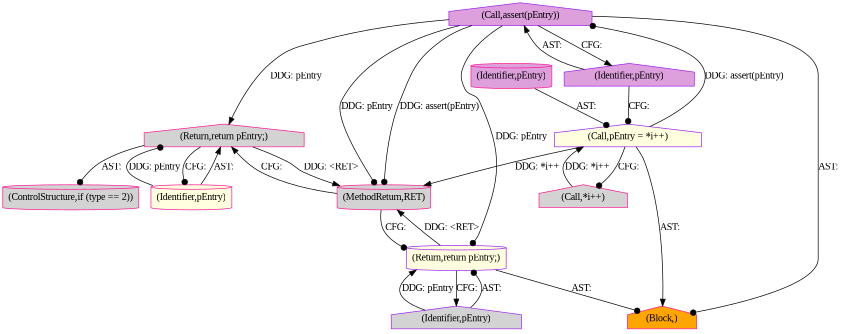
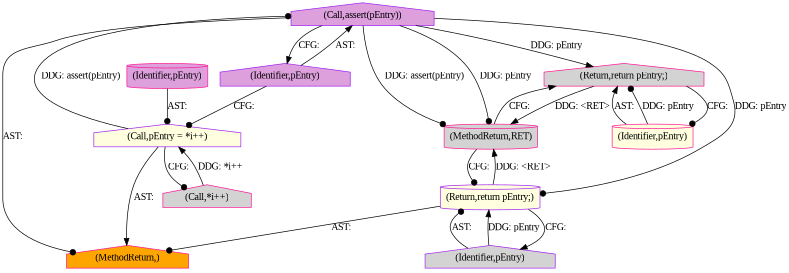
  digraph {
    fontname="Liberation Serif"
    node [color=deeppink fillcolor=lightgrey fontname="Liberation Serif" shape=house style=filled]
    edge [arrowhead=dot fontname="Liberation Serif"]
    n1 [color=purple fillcolor=plum label="(Call,assert(pEntry))"]
    n2 [label="(Return,return pEntry;)"]
    n3 [color=purple fillcolor=lightyellow label="(Return,return pEntry;)" shape=cylinder]
-   n4 [fillcolor=orange label="(Block,)"]
+   n4 [fillcolor=orange label="(MethodReturn,)"]
    n5 [color=purple fillcolor=plum label="(Identifier,pEntry)"]
    n6 [label="(MethodReturn,RET)" shape=cylinder]
-   n7 [label="(ControlStructure,if (type == 2))" shape=cylinder]
    n8 [fillcolor=lightyellow label="(Identifier,pEntry)" shape=cylinder]
    n9 [color=purple label="(Identifier,pEntry)"]
    n10 [color=purple fillcolor=lightyellow label="(Call,pEntry = *i++)"]
    n11 [label="(Call,*i++)"]
    n12 [fillcolor=plum label="(Identifier,pEntry)" shape=cylinder]
    n1 -> n2 [arrowhead=normal label="DDG: pEntry"]
    n1 -> n3 [label="DDG: pEntry"]
    n1 -> n4 [label="AST: "]
    n1 -> n5 [arrowhead=normal label="CFG: "]
    n1 -> n6 [label="DDG: assert(pEntry)"]
    n1 -> n6 [label="DDG: pEntry"]
    n2 -> n6 [arrowhead=normal label="DDG: <RET>"]
-   n2 -> n7 [label="AST: "]
    n2 -> n8 [label="CFG: "]
    n3 -> n4 [label="AST: "]
    n3 -> n6 [arrowhead=normal label="DDG: <RET>"]
    n3 -> n9 [arrowhead=normal label="CFG: "]
    n5 -> n1 [arrowhead=normal label="AST: "]
    n5 -> n10 [label="CFG: "]
    n6 -> n2 [arrowhead=normal label="CFG: "]
    n6 -> n3 [label="CFG: "]
    n8 -> n2 [arrowhead=normal label="AST: "]
    n8 -> n2 [label="DDG: pEntry"]
    n9 -> n3 [label="AST: "]
    n9 -> n3 [arrowhead=normal label="DDG: pEntry"]
    n10 -> n1 [label="DDG: assert(pEntry)"]
    n10 -> n4 [arrowhead=normal label="AST: "]
-   n10 -> n6 [arrowhead=normal label="DDG: *i++"]
    n10 -> n11 [label="CFG: "]
    n11 -> n10 [arrowhead=normal label="DDG: *i++"]
    n12 -> n10 [label="AST: "]
  }
